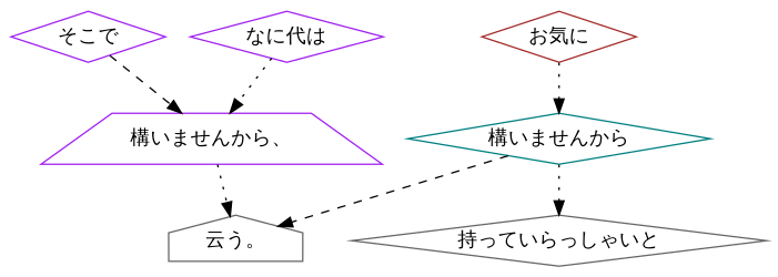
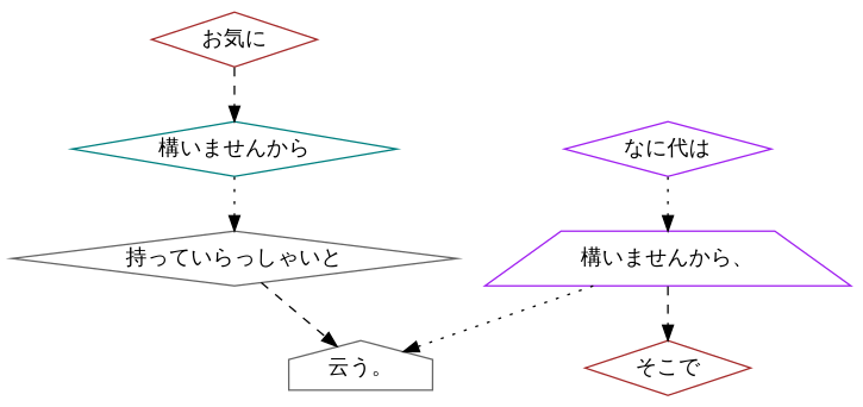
  digraph {
    node [color=brown shape=diamond]
    edge [style=dashed]
-   n1 [color=purple label="そこで"]
+   n1 [label="そこで"]
    n2 [color=purple label="構いませんから、" shape=trapezium]
    n3 [color=gray40 label="云う。" shape=house]
    n4 [color=purple label="なに代は"]
    n5 [label="お気に"]
    n6 [color=teal label="構いませんから"]
    n7 [color=gray40 label="持っていらっしゃいと"]
-   n1 -> n2
+   n2 -> n1
    n2 -> n3 [style=dotted]
    n4 -> n2 [style=dotted]
-   n5 -> n6 [style=dotted]
+   n5 -> n6
    n6 -> n7 [style=dotted]
-   n6 -> n3
+   n7 -> n3
  }
